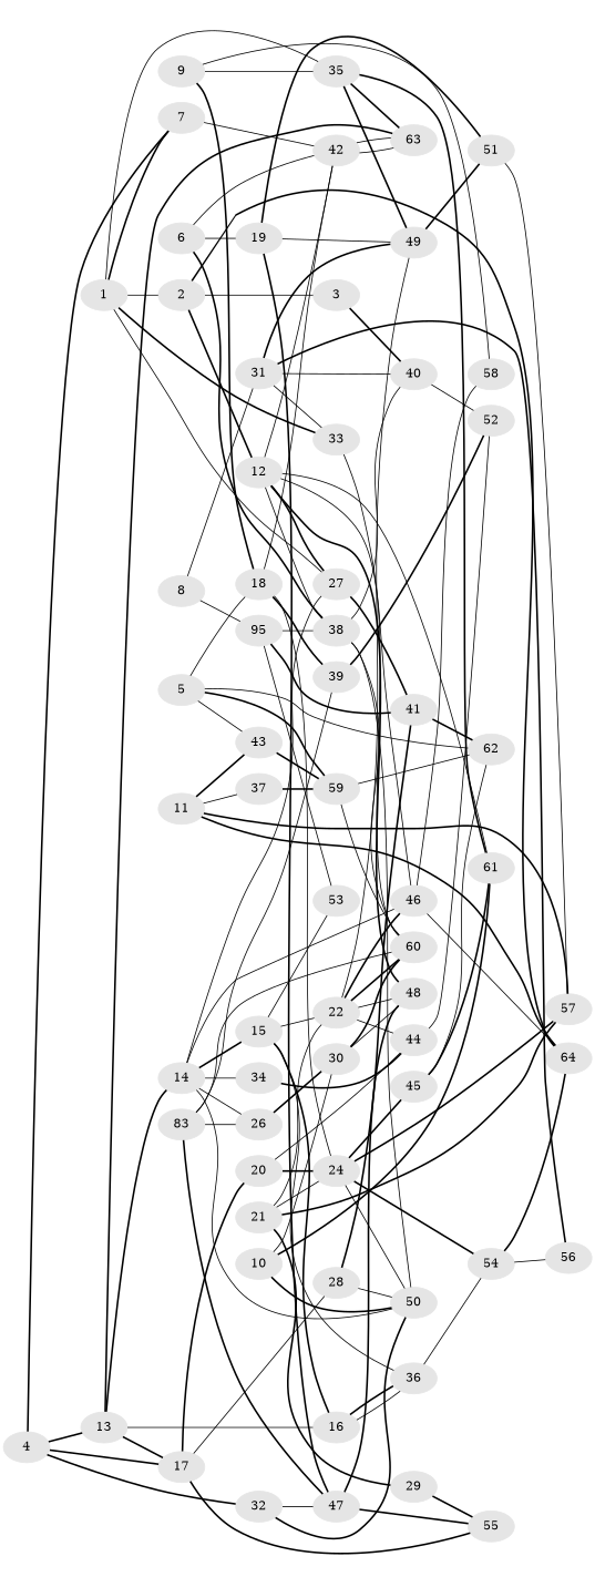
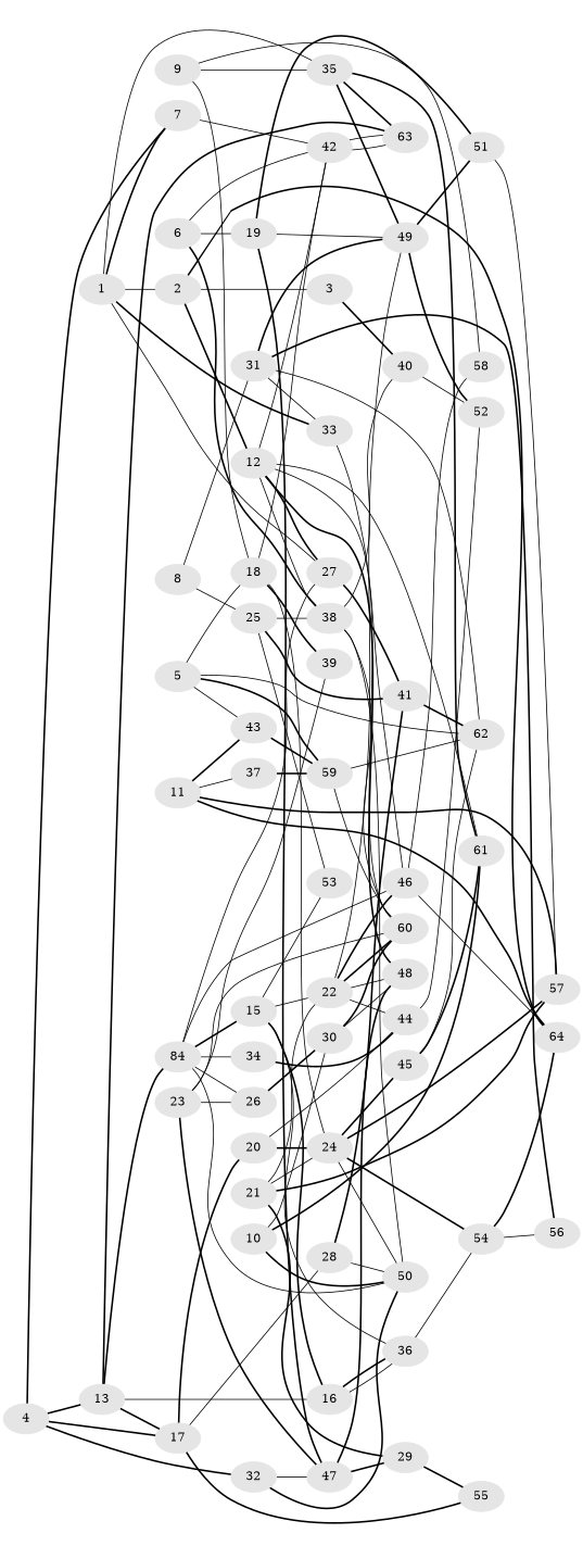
  graph {
    rankdir=LR
    node [color=gray90 style=filled]
    edge [style=solid]
    1
    2
    7
    27
    33
    35
    3
    12
    64
    42
    41
    46
    61
    63
    49
    40
    38
    48
    60
    52
    4
    13
    17
    32
-   14
+   14 [label=84]
    16
    20
    28
    55
    50
    47
    5
    18
    43
    59
    62
    24
    39
    6
    19
    51
    8
-   25 [label=95]
+   25
    31
    53
    56
    9
    58
    10
    30
    15
    26
    34
    11
    37
    57
    36
    22
    44
    54
    45
    21
    29
-   23 [label=83]
+   23
    1 -- 2
    1 -- 7 [style=bold]
    1 -- 27
    1 -- 33 [style=bold]
    1 -- 35
    2 -- 3
    2 -- 12 [style=bold]
    2 -- 64 [style=bold]
    7 -- 42
    27 -- 41 [style=bold]
    33 -- 46
    35 -- 61 [style=bold]
    35 -- 63 [style=bold]
    35 -- 49 [style=bold]
    3 -- 40 [style=bold]
    12 -- 27 [style=bold]
    12 -- 42
    12 -- 61
    12 -- 38
    12 -- 48 [style=bold]
    12 -- 60
    42 -- 63
    42 -- 63
    41 -- 62 [style=bold]
    46 -- 64
    46 -- 58
    49 -- 51 [style=bold]
    40 -- 52
    38 -- 40
    38 -- 60
    38 -- 50
    4 -- 7 [style=bold]
    4 -- 13 [style=bold]
    4 -- 17 [style=bold]
    4 -- 32 [style=bold]
    13 -- 63 [style=bold]
    13 -- 17 [style=bold]
    13 -- 14 [style=bold]
    13 -- 16
    17 -- 20 [style=bold]
    17 -- 28
    17 -- 55 [style=bold]
    32 -- 50 [style=bold]
    32 -- 47
    14 -- 27
    14 -- 46
    14 -- 50
    14 -- 15 [style=bold]
    14 -- 26
    14 -- 34
    16 -- 36
    16 -- 36 [style=bold]
    20 -- 24 [style=bold]
    20 -- 44
    28 -- 41 [style=bold]
    28 -- 50
    47 -- 48 [style=bold]
-   47 -- 55 [style=bold]
+   47 -- 29 [style=bold]
    5 -- 18
    5 -- 43
    5 -- 59 [style=bold]
    5 -- 62
    18 -- 42
    18 -- 24
    18 -- 39 [style=bold]
    43 -- 59 [style=bold]
    59 -- 60
    59 -- 62
    24 -- 50
    24 -- 57 [style=bold]
    24 -- 54 [style=bold]
    24 -- 45 [style=bold]
-   39 -- 52 [style=bold]
+   49 -- 52 [style=bold]
    6 -- 42
    6 -- 38 [style=bold]
    6 -- 19
    19 -- 49
    19 -- 47 [style=bold]
    19 -- 51 [style=bold]
    51 -- 57
    8 -- 25
    8 -- 31
    25 -- 41 [style=bold]
    25 -- 38
    25 -- 53
    31 -- 33
    31 -- 49 [style=bold]
-   31 -- 40
+   31 -- 62
    31 -- 56 [style=bold]
    9 -- 35
-   9 -- 18 [style=bold]
+   9 -- 18
    9 -- 58
    10 -- 61 [style=bold]
    10 -- 50 [style=bold]
    10 -- 30
    30 -- 48
    30 -- 60 [style=bold]
    15 -- 16 [style=bold]
    15 -- 53
    15 -- 36
    15 -- 22
    26 -- 30 [style=bold]
    34 -- 44 [style=bold]
    11 -- 64 [style=bold]
    11 -- 43 [style=bold]
    11 -- 37
    11 -- 57 [style=bold]
    37 -- 59 [style=bold]
    36 -- 54
    22 -- 46 [style=bold]
    22 -- 49
    22 -- 48
    22 -- 60 [style=bold]
    22 -- 44
    44 -- 52
    54 -- 64 [style=bold]
    54 -- 56
    45 -- 61 [style=bold]
    45 -- 62
    21 -- 24
    21 -- 57 [style=bold]
    21 -- 22
    21 -- 29 [style=bold]
    29 -- 55 [style=bold]
    23 -- 60
    23 -- 47 [style=bold]
    23 -- 39
    23 -- 26
  }
